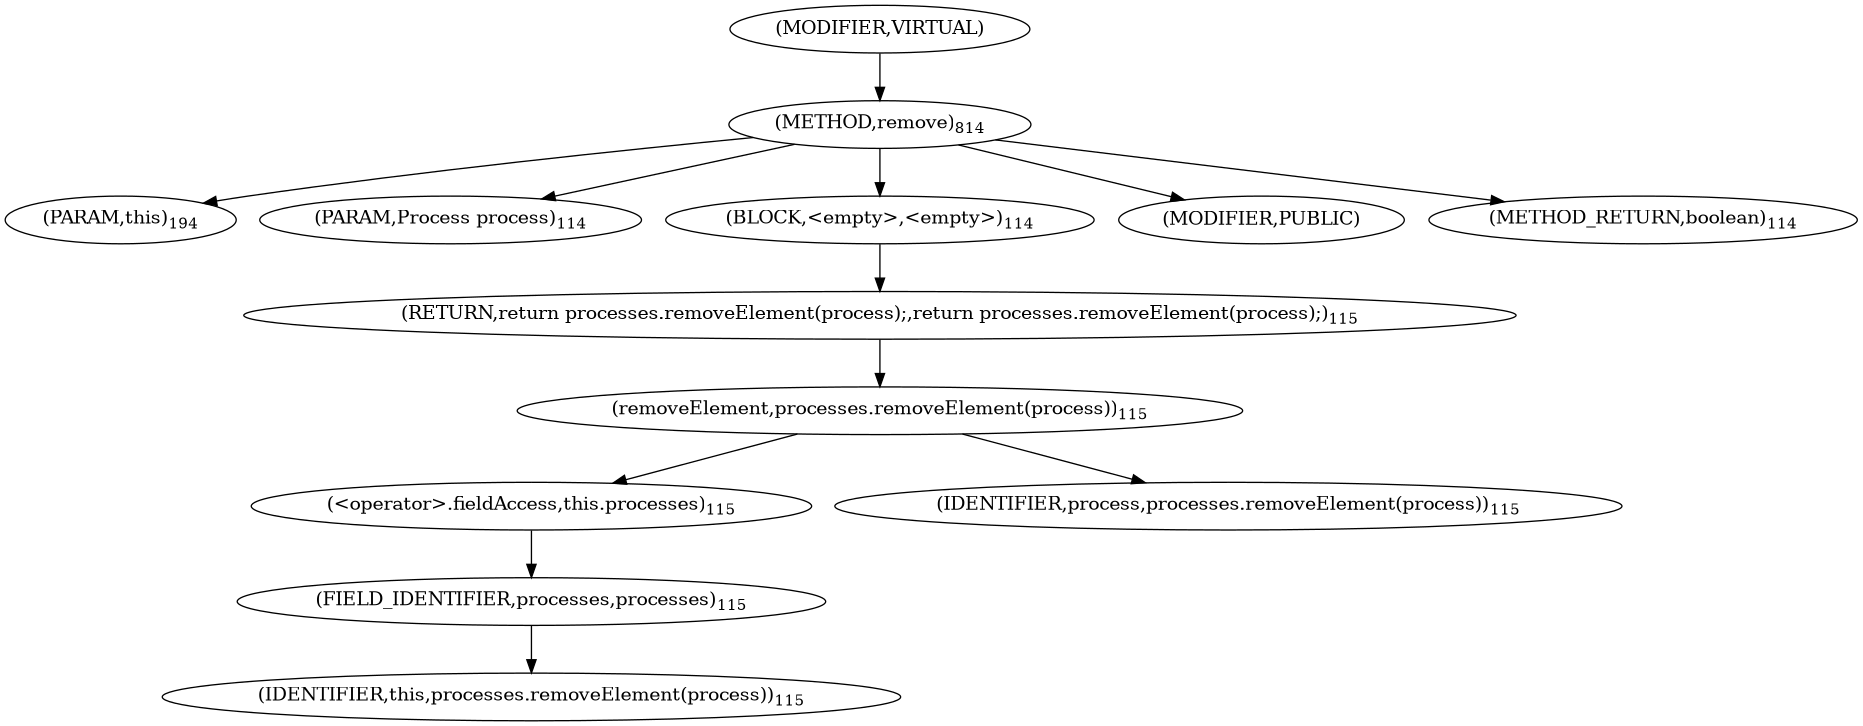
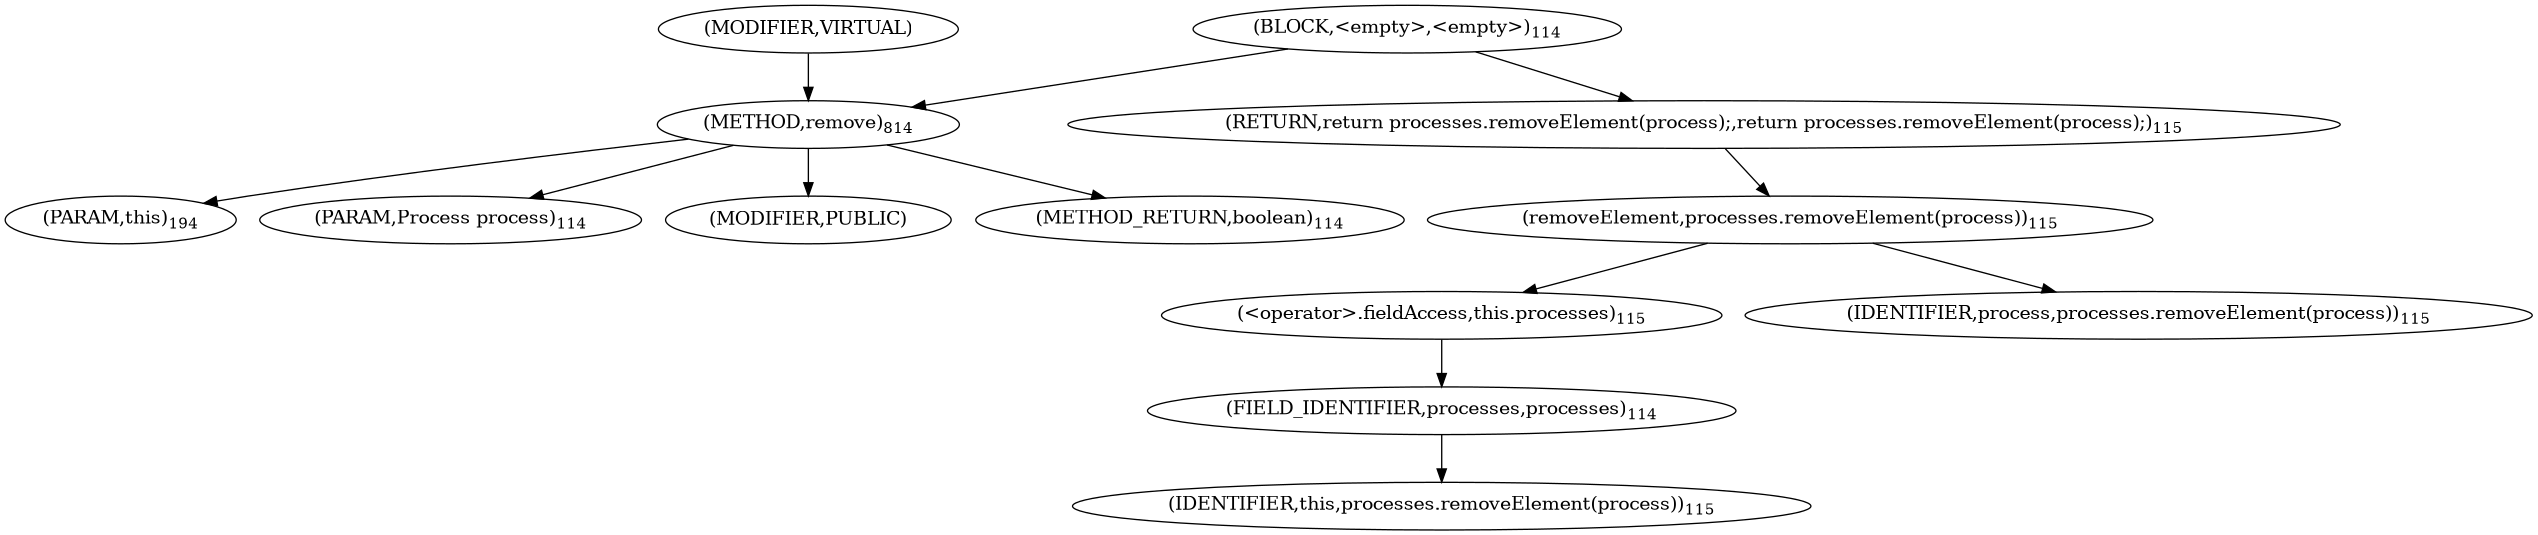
  digraph {
    n1 [label=<(METHOD,remove)<SUB>814</SUB>>]
    n2 [label=<(PARAM,this)<SUB>194</SUB>>]
    n3 [label=<(PARAM,Process process)<SUB>114</SUB>>]
    n4 [label=<(BLOCK,&lt;empty&gt;,&lt;empty&gt;)<SUB>114</SUB>>]
    n5 [label=<(MODIFIER,PUBLIC)>]
    n6 [label=<(METHOD_RETURN,boolean)<SUB>114</SUB>>]
    n7 [label=<(RETURN,return processes.removeElement(process);,return processes.removeElement(process);)<SUB>115</SUB>>]
    n8 [label=<(MODIFIER,VIRTUAL)>]
    n9 [label=<(removeElement,processes.removeElement(process))<SUB>115</SUB>>]
    n10 [label=<(&lt;operator&gt;.fieldAccess,this.processes)<SUB>115</SUB>>]
    n11 [label=<(IDENTIFIER,process,processes.removeElement(process))<SUB>115</SUB>>]
-   n12 [label=<(FIELD_IDENTIFIER,processes,processes)<SUB>115</SUB>>]
+   n12 [label=<(FIELD_IDENTIFIER,processes,processes)<SUB>114</SUB>>]
    n13 [label=<(IDENTIFIER,this,processes.removeElement(process))<SUB>115</SUB>>]
    n1 -> n2
    n1 -> n3
-   n1 -> n4
+   n4 -> n1
    n1 -> n5
    n1 -> n6
    n4 -> n7
    n7 -> n9
    n8 -> n1
    n9 -> n10
    n9 -> n11
    n10 -> n12
    n12 -> n13
  }
